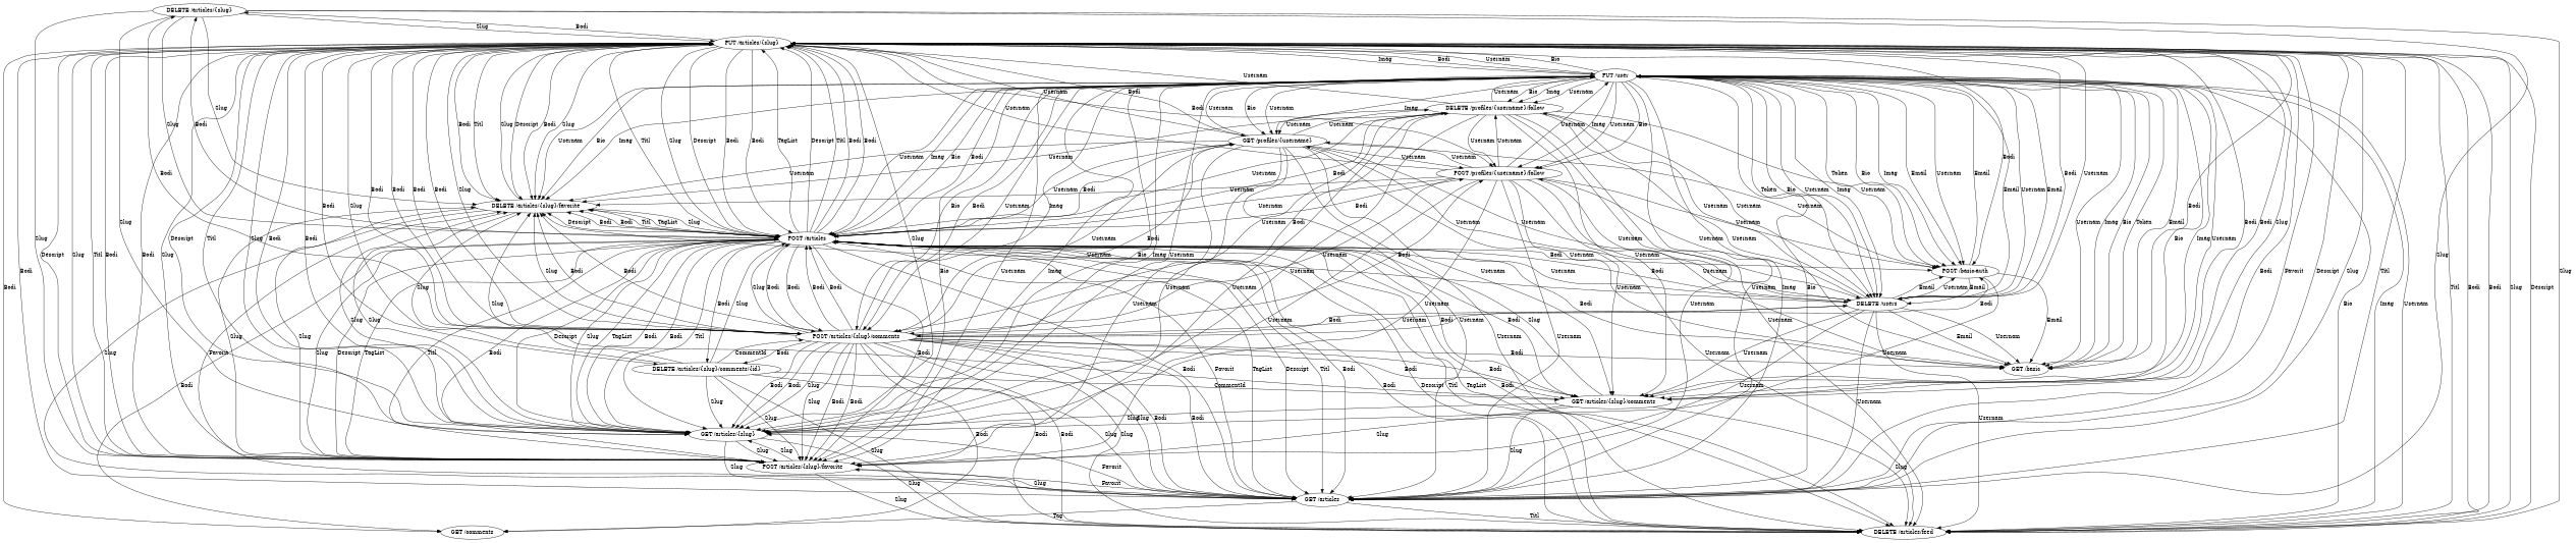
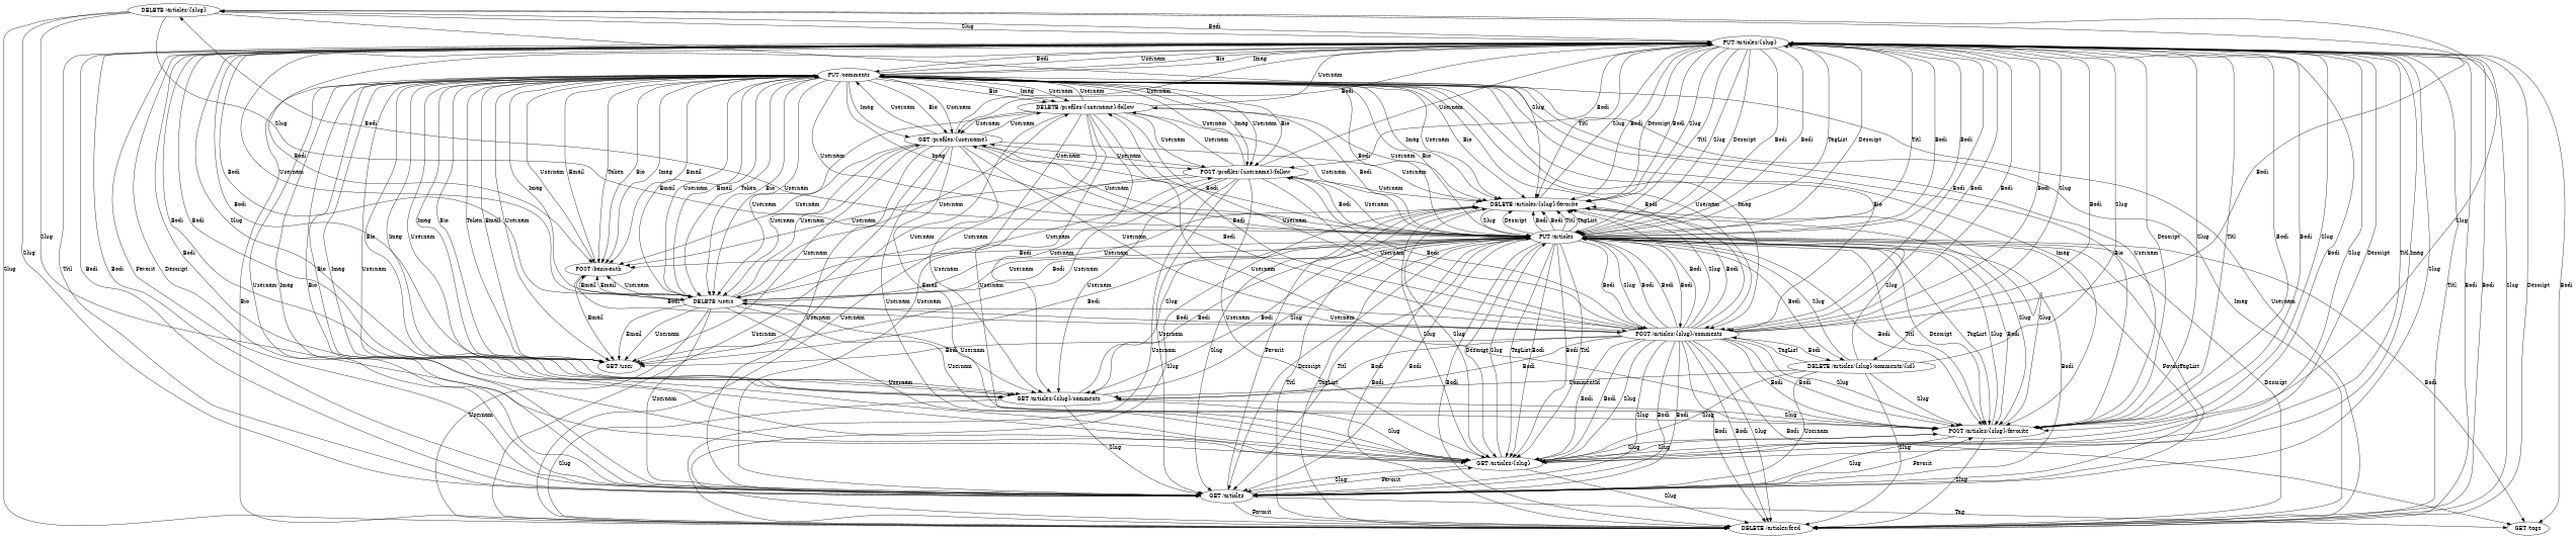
  digraph {
    n1 [label="DELETE /articles/{slug}"]
    n2 [label="PUT /articles/{slug}"]
    n3 [label="DELETE /articles/feed"]
    n4 [label="DELETE /articles/{slug}/favorite"]
    n5 [label="GET /articles"]
    n6 [label="GET /articles/{slug}"]
    n7 [label="POST /articles/{slug}/favorite"]
-   n8 [label="POST /articles"]
+   n8 [label="PUT /articles"]
    n9 [label="POST /articles/{slug}/comments"]
-   n10 [label="GET /comments"]
+   n10 [label="GET /tags"]
    n11 [label="GET /articles/{slug}/comments"]
    n12 [label="DELETE /users"]
    n13 [label="DELETE /articles/{slug}/comments/{id}"]
    n14 [label="POST /basic-auth"]
-   n15 [label="GET /basic"]
+   n15 [label="GET /user"]
    n16 [label="POST /profiles/{username}/follow"]
    n17 [label="GET /profiles/{username}"]
-   n18 [label="PUT /user"]
+   n18 [label="PUT /comments"]
    n19 [label="DELETE /profiles/{username}/follow"]
    n1 -> n2 [label=Slug]
    n1 -> n3 [label=Slug]
    n1 -> n4 [label=Slug]
    n1 -> n5 [label=Slug]
    n1 -> n6 [label=Slug]
    n1 -> n7 [label=Slug]
    n1 -> n8 [label=Slug]
    n2 -> n1 [label=Bodi]
    n2 -> n3 [label=Titl]
    n2 -> n3 [label=Bodi]
    n2 -> n3 [label=Bodi]
    n2 -> n3 [label=Slug]
    n2 -> n3 [label=Descript]
    n2 -> n4 [label=Descript]
    n2 -> n4 [label=Bodi]
    n2 -> n4 [label=Slug]
    n2 -> n4 [label=Bodi]
    n2 -> n4 [label=Titl]
    n2 -> n5 [label=Descript]
    n2 -> n5 [label=Slug]
    n2 -> n5 [label=Titl]
    n2 -> n5 [label=Bodi]
    n2 -> n5 [label=Bodi]
    n2 -> n6 [label=Bodi]
    n2 -> n6 [label=Bodi]
    n2 -> n6 [label=Slug]
    n2 -> n6 [label=Descript]
    n2 -> n6 [label=Titl]
    n2 -> n7 [label=Descript]
    n2 -> n7 [label=Slug]
    n2 -> n7 [label=Titl]
    n2 -> n7 [label=Bodi]
    n2 -> n7 [label=Bodi]
    n2 -> n8 [label=Titl]
    n2 -> n8 [label=Slug]
    n2 -> n8 [label=Descript]
    n2 -> n8 [label=Bodi]
    n2 -> n8 [label=Bodi]
    n2 -> n9 [label=Bodi]
    n2 -> n9 [label=Bodi]
    n2 -> n10 [label=Bodi]
    n2 -> n11 [label=Bodi]
    n2 -> n11 [label=Bodi]
    n2 -> n12 [label=Bodi]
    n2 -> n13 [label=Bodi]
    n2 -> n14 [label=Bodi]
    n2 -> n15 [label=Bodi]
    n2 -> n16 [label=Bodi]
    n2 -> n17 [label=Bodi]
    n2 -> n18 [label=Bodi]
    n4 -> n2 [label=Slug]
+   n4 -> n3 [label=Slug]
    n4 -> n5 [label=Slug]
    n4 -> n6 [label=Slug]
    n4 -> n7 [label=Slug]
    n4 -> n8 [label=Slug]
    n5 -> n2 [label=Favorit]
-   n5 -> n3 [label=Titl]
+   n5 -> n3 [label=Favorit]
    n5 -> n4 [label=Favorit]
    n5 -> n6 [label=Favorit]
    n5 -> n7 [label=Favorit]
    n5 -> n8 [label=Favorit]
    n5 -> n10 [label=Tag]
-   n6 -> n2 [label=Slug]
+   n6 -> n2 [label=Imag]
    n6 -> n3 [label=Slug]
    n6 -> n4 [label=Slug]
    n6 -> n5 [label=Slug]
    n6 -> n7 [label=Slug]
    n6 -> n8 [label=Slug]
    n7 -> n2 [label=Slug]
    n7 -> n3 [label=Slug]
    n7 -> n4 [label=Slug]
    n7 -> n5 [label=Slug]
    n7 -> n6 [label=Slug]
    n7 -> n8 [label=Slug]
    n8 -> n1 [label=Bodi]
    n8 -> n2 [label=TagList]
    n8 -> n2 [label=Descript]
    n8 -> n2 [label=Titl]
    n8 -> n2 [label=Bodi]
    n8 -> n2 [label=Bodi]
    n8 -> n3 [label=Titl]
    n8 -> n3 [label=TagList]
    n8 -> n3 [label=Bodi]
    n8 -> n3 [label=Bodi]
    n8 -> n3 [label=Descript]
    n8 -> n4 [label=Descript]
    n8 -> n4 [label=Bodi]
    n8 -> n4 [label=Bodi]
    n8 -> n4 [label=Titl]
    n8 -> n4 [label=TagList]
    n8 -> n5 [label=TagList]
    n8 -> n5 [label=Descript]
    n8 -> n5 [label=Titl]
    n8 -> n5 [label=Bodi]
    n8 -> n5 [label=Bodi]
    n8 -> n6 [label=TagList]
    n8 -> n6 [label=Bodi]
    n8 -> n6 [label=Bodi]
    n8 -> n6 [label=Descript]
    n8 -> n6 [label=Titl]
    n8 -> n7 [label=Descript]
    n8 -> n7 [label=TagList]
    n8 -> n7 [label=Titl]
    n8 -> n7 [label=Bodi]
    n8 -> n7 [label=Bodi]
    n8 -> n9 [label=Bodi]
    n8 -> n9 [label=Bodi]
    n8 -> n10 [label=Bodi]
    n8 -> n11 [label=Bodi]
    n8 -> n11 [label=Bodi]
    n8 -> n12 [label=Bodi]
    n8 -> n13 [label=Bodi]
    n8 -> n14 [label=Bodi]
    n8 -> n15 [label=Bodi]
    n8 -> n16 [label=Bodi]
    n8 -> n17 [label=Bodi]
    n8 -> n18 [label=Bodi]
    n8 -> n19 [label=Bodi]
    n9 -> n1 [label=Bodi]
    n9 -> n2 [label=Bodi]
    n9 -> n2 [label=Bodi]
    n9 -> n2 [label=Slug]
    n9 -> n3 [label=Bodi]
    n9 -> n3 [label=Bodi]
    n9 -> n3 [label=Slug]
    n9 -> n4 [label=Bodi]
    n9 -> n4 [label=Slug]
    n9 -> n4 [label=Bodi]
    n9 -> n5 [label=Slug]
    n9 -> n5 [label=Bodi]
    n9 -> n5 [label=Bodi]
    n9 -> n6 [label=Bodi]
    n9 -> n6 [label=Bodi]
    n9 -> n6 [label=Slug]
    n9 -> n7 [label=Slug]
    n9 -> n7 [label=Bodi]
    n9 -> n7 [label=Bodi]
    n9 -> n8 [label=Slug]
    n9 -> n8 [label=Bodi]
    n9 -> n8 [label=Bodi]
    n9 -> n10 [label=Bodi]
    n9 -> n11 [label=Bodi]
    n9 -> n11 [label=Bodi]
    n9 -> n12 [label=Bodi]
    n9 -> n13 [label=Bodi]
    n9 -> n14 [label=Bodi]
    n9 -> n15 [label=Bodi]
    n9 -> n16 [label=Bodi]
    n9 -> n17 [label=Bodi]
    n9 -> n18 [label=Bodi]
    n9 -> n19 [label=Bodi]
    n11 -> n2 [label=Slug]
    n11 -> n3 [label=Slug]
    n11 -> n4 [label=Slug]
    n11 -> n5 [label=Slug]
    n11 -> n6 [label=Slug]
    n11 -> n7 [label=Slug]
    n11 -> n8 [label=Slug]
    n12 -> n2 [label=Usernam]
    n12 -> n3 [label=Usernam]
    n12 -> n4 [label=Usernam]
    n12 -> n5 [label=Usernam]
-   n14 -> n6 [label=Usernam]
+   n12 -> n6 [label=Usernam]
    n12 -> n7 [label=Usernam]
    n12 -> n8 [label=Usernam]
    n12 -> n9 [label=Usernam]
    n12 -> n11 [label=Usernam]
    n12 -> n14 [label=Email]
    n12 -> n14 [label=Usernam]
    n12 -> n15 [label=Email]
    n12 -> n15 [label=Usernam]
    n12 -> n16 [label=Usernam]
    n12 -> n17 [label=Usernam]
    n12 -> n18 [label=Usernam]
    n12 -> n18 [label=Email]
    n12 -> n19 [label=Usernam]
    n13 -> n2 [label=Slug]
    n13 -> n3 [label=Slug]
    n13 -> n4 [label=Slug]
-   n13 -> n5 [label=Slug]
+   n13 -> n5 [label=Usernam]
    n13 -> n6 [label=Slug]
    n13 -> n7 [label=Slug]
    n13 -> n8 [label=Slug]
-   n13 -> n9 [label=CommentId]
+   n13 -> n9 [label=TagList]
    n13 -> n11 [label=CommentId]
    n14 -> n12 [label=Email]
    n14 -> n15 [label=Email]
    n14 -> n18 [label=Email]
    n16 -> n2 [label=Usernam]
    n16 -> n3 [label=Usernam]
    n16 -> n4 [label=Usernam]
    n16 -> n5 [label=Usernam]
    n16 -> n6 [label=Usernam]
-   n16 -> n7 [label=Usernam]
    n16 -> n8 [label=Usernam]
    n16 -> n9 [label=Usernam]
    n16 -> n11 [label=Usernam]
    n16 -> n12 [label=Usernam]
    n16 -> n14 [label=Usernam]
    n16 -> n15 [label=Usernam]
    n16 -> n17 [label=Usernam]
    n16 -> n18 [label=Usernam]
    n16 -> n19 [label=Usernam]
    n17 -> n2 [label=Usernam]
    n17 -> n3 [label=Usernam]
    n17 -> n4 [label=Usernam]
    n17 -> n5 [label=Usernam]
    n17 -> n6 [label=Usernam]
-   n17 -> n7 [label=Usernam]
+   n17 -> n7 [label=Email]
    n17 -> n8 [label=Usernam]
    n17 -> n9 [label=Usernam]
    n17 -> n11 [label=Usernam]
    n17 -> n12 [label=Usernam]
    n17 -> n14 [label=Usernam]
    n17 -> n15 [label=Usernam]
    n17 -> n16 [label=Usernam]
    n17 -> n18 [label=Usernam]
    n17 -> n19 [label=Usernam]
    n18 -> n2 [label=Usernam]
    n18 -> n2 [label=Bio]
    n18 -> n2 [label=Imag]
    n18 -> n3 [label=Bio]
    n18 -> n3 [label=Imag]
    n18 -> n3 [label=Usernam]
    n18 -> n4 [label=Usernam]
    n18 -> n4 [label=Bio]
    n18 -> n4 [label=Imag]
    n18 -> n5 [label=Usernam]
    n18 -> n5 [label=Imag]
    n18 -> n5 [label=Bio]
    n18 -> n6 [label=Bio]
    n18 -> n6 [label=Imag]
    n18 -> n6 [label=Usernam]
    n18 -> n7 [label=Bio]
    n18 -> n7 [label=Usernam]
    n18 -> n7 [label=Imag]
    n18 -> n8 [label=Usernam]
    n18 -> n8 [label=Imag]
    n18 -> n8 [label=Bio]
    n18 -> n9 [label=Bio]
    n18 -> n9 [label=Usernam]
    n18 -> n9 [label=Imag]
    n18 -> n11 [label=Bio]
    n18 -> n11 [label=Imag]
    n18 -> n11 [label=Usernam]
    n18 -> n12 [label=Email]
    n18 -> n12 [label=Token]
    n18 -> n12 [label=Bio]
    n18 -> n12 [label=Usernam]
    n18 -> n12 [label=Imag]
    n18 -> n14 [label=Token]
    n18 -> n14 [label=Bio]
    n18 -> n14 [label=Imag]
    n18 -> n14 [label=Email]
    n18 -> n14 [label=Usernam]
    n18 -> n15 [label=Email]
    n18 -> n15 [label=Usernam]
    n18 -> n15 [label=Imag]
    n18 -> n15 [label=Bio]
    n18 -> n15 [label=Token]
    n18 -> n16 [label=Imag]
    n18 -> n16 [label=Usernam]
    n18 -> n16 [label=Bio]
    n18 -> n17 [label=Bio]
    n18 -> n17 [label=Usernam]
    n18 -> n17 [label=Imag]
    n18 -> n19 [label=Bio]
    n18 -> n19 [label=Imag]
    n18 -> n19 [label=Usernam]
    n19 -> n2 [label=Usernam]
    n19 -> n3 [label=Usernam]
    n19 -> n4 [label=Usernam]
    n19 -> n5 [label=Usernam]
    n19 -> n6 [label=Usernam]
    n19 -> n7 [label=Usernam]
    n19 -> n8 [label=Usernam]
    n19 -> n9 [label=Usernam]
    n19 -> n11 [label=Usernam]
    n19 -> n12 [label=Usernam]
-   n19 -> n14 [label=Usernam]
    n19 -> n15 [label=Usernam]
    n19 -> n16 [label=Usernam]
    n19 -> n17 [label=Usernam]
    n19 -> n18 [label=Usernam]
  }
